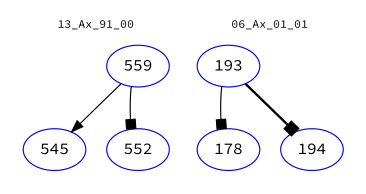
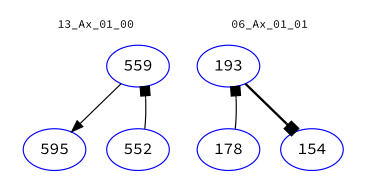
  digraph {
    fontname="Source Code Pro"
    node [color=blue fontname="Source Code Pro"]
    edge [arrowhead=box color=black fontname="Source Code Pro" style=solid]
    n1 [label=559]
-   n2 [label=545]
+   n2 [label=595]
    n3 [label=552]
    n4 [label=193]
    n5 [label=178]
-   n6 [label=194]
+   n6 [label=154]
    subgraph cluster_1 {
      color=white
      fontsize=10
-     label="13_Ax_91_00"
+     label="13_Ax_01_00"
      n1
      n2
      n3
    }
    subgraph cluster_2 {
      color=white
      fontsize=10
      label="06_Ax_01_01"
      n4
      n5
      n6
    }
    n1 -> n2 [arrowhead=normal]
-   n1 -> n3
-   n4 -> n5
+   n3 -> n1
+   n5 -> n4
    n4 -> n6 [style=bold]
  }
